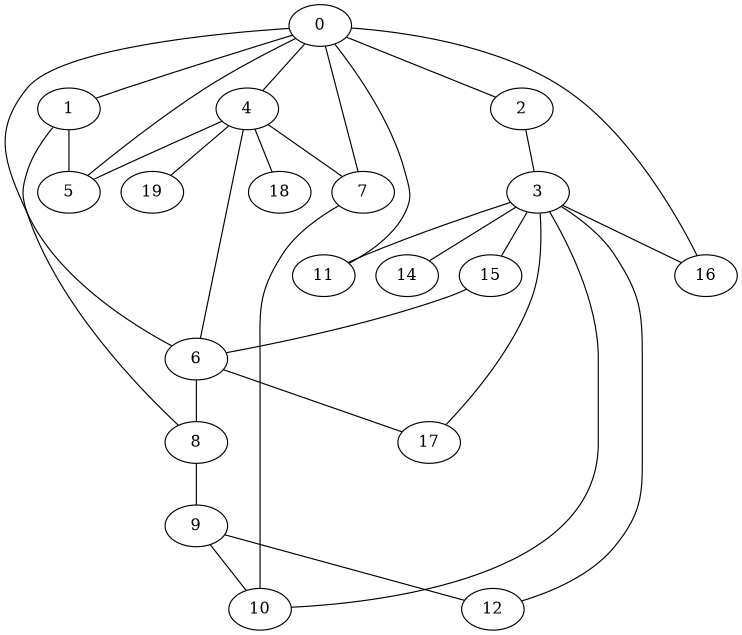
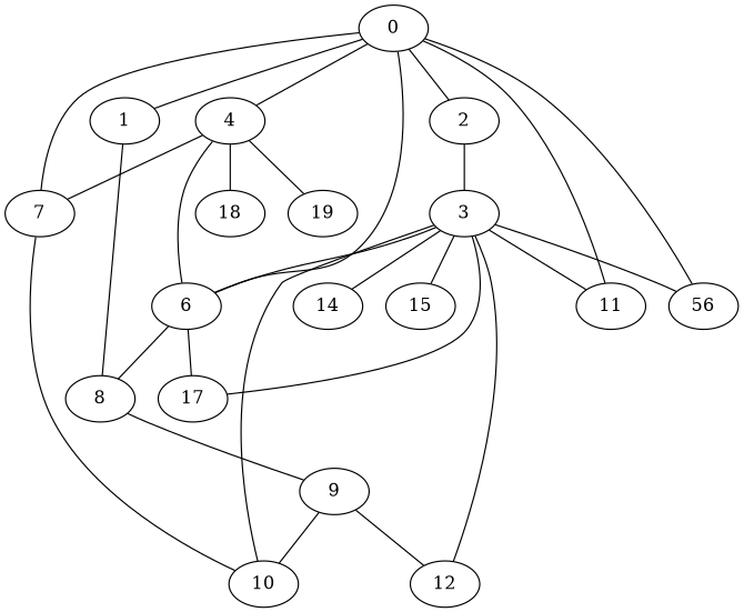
  graph {
    0
    1
    2
    4
-   5
    6
    7
    11
-   16
+   16 [label=56]
    8
    3
    10
    12
    14
    15
    17
    18
    19
    9
    0 -- 1
    0 -- 2
    0 -- 4
-   0 -- 5
    0 -- 6
    0 -- 7
    0 -- 11
    0 -- 16
-   1 -- 5
    1 -- 8
    2 -- 3
-   4 -- 5
    4 -- 6
    4 -- 7
    4 -- 18
    4 -- 19
    6 -- 8
    6 -- 17
    7 -- 10
    8 -- 9
-   15 -- 6
+   3 -- 6
    3 -- 11
    3 -- 16
    3 -- 10
    3 -- 12
    3 -- 14
    3 -- 15
    3 -- 17
    9 -- 10
    9 -- 12
  }
